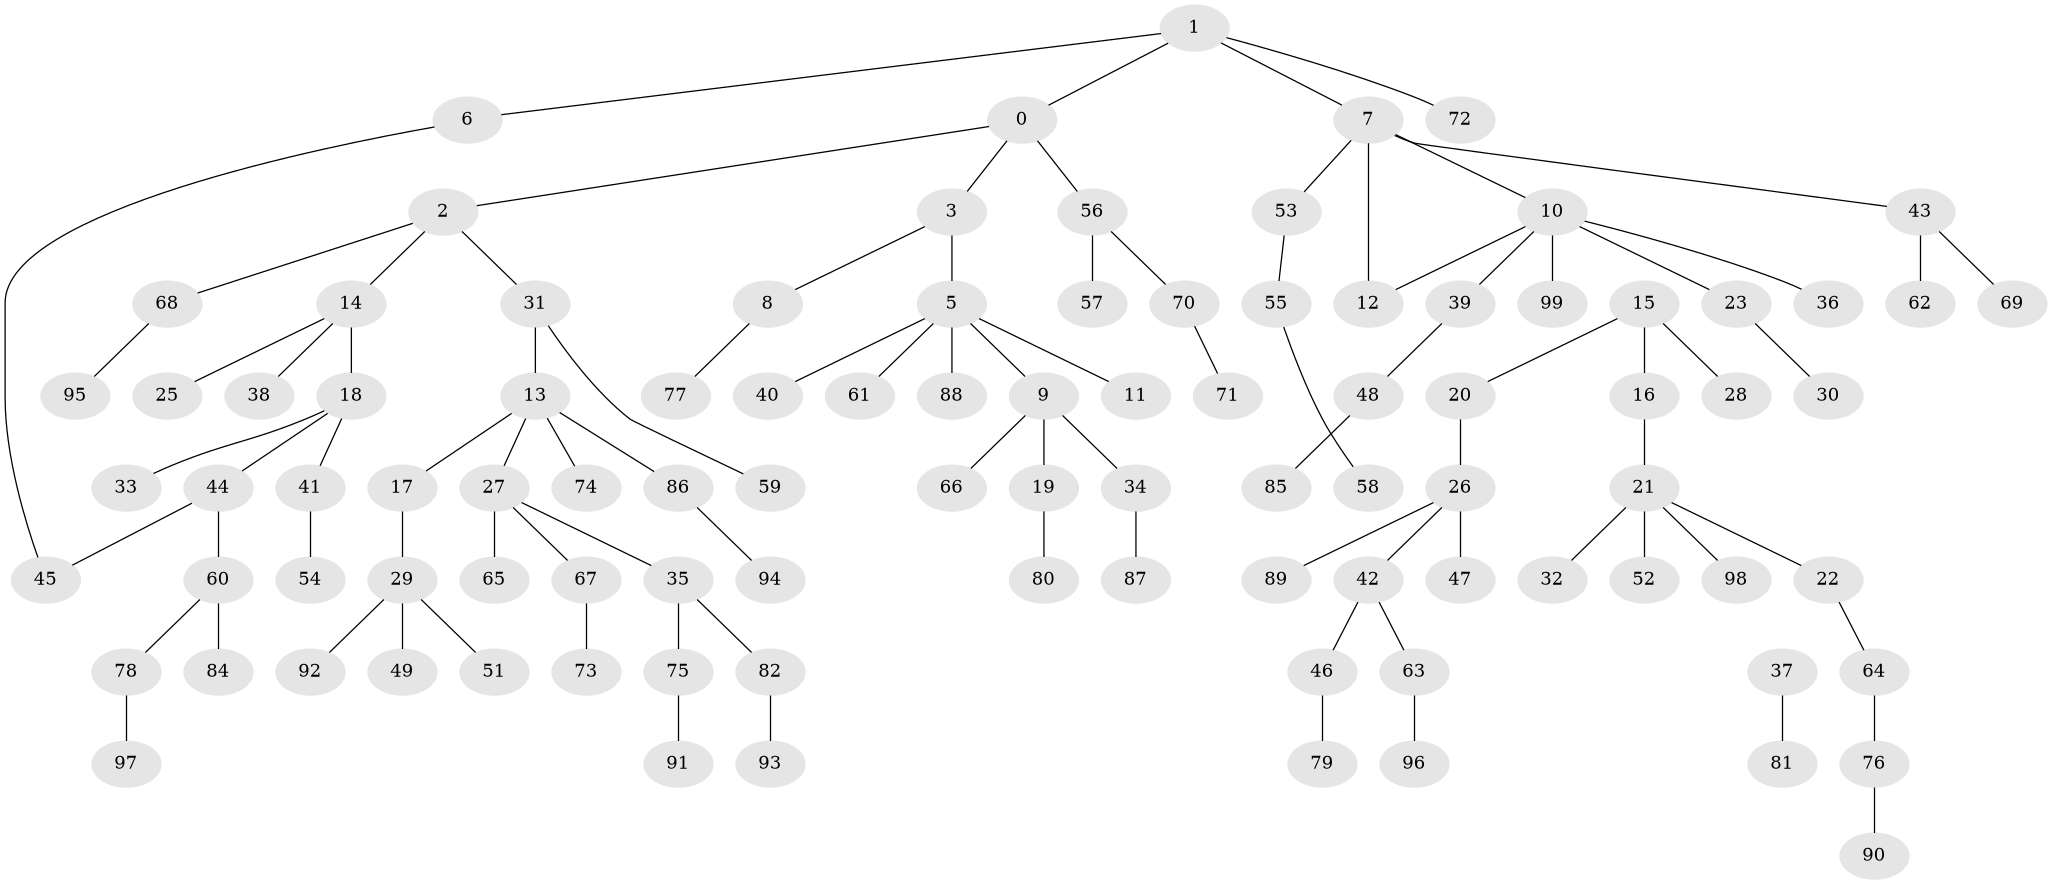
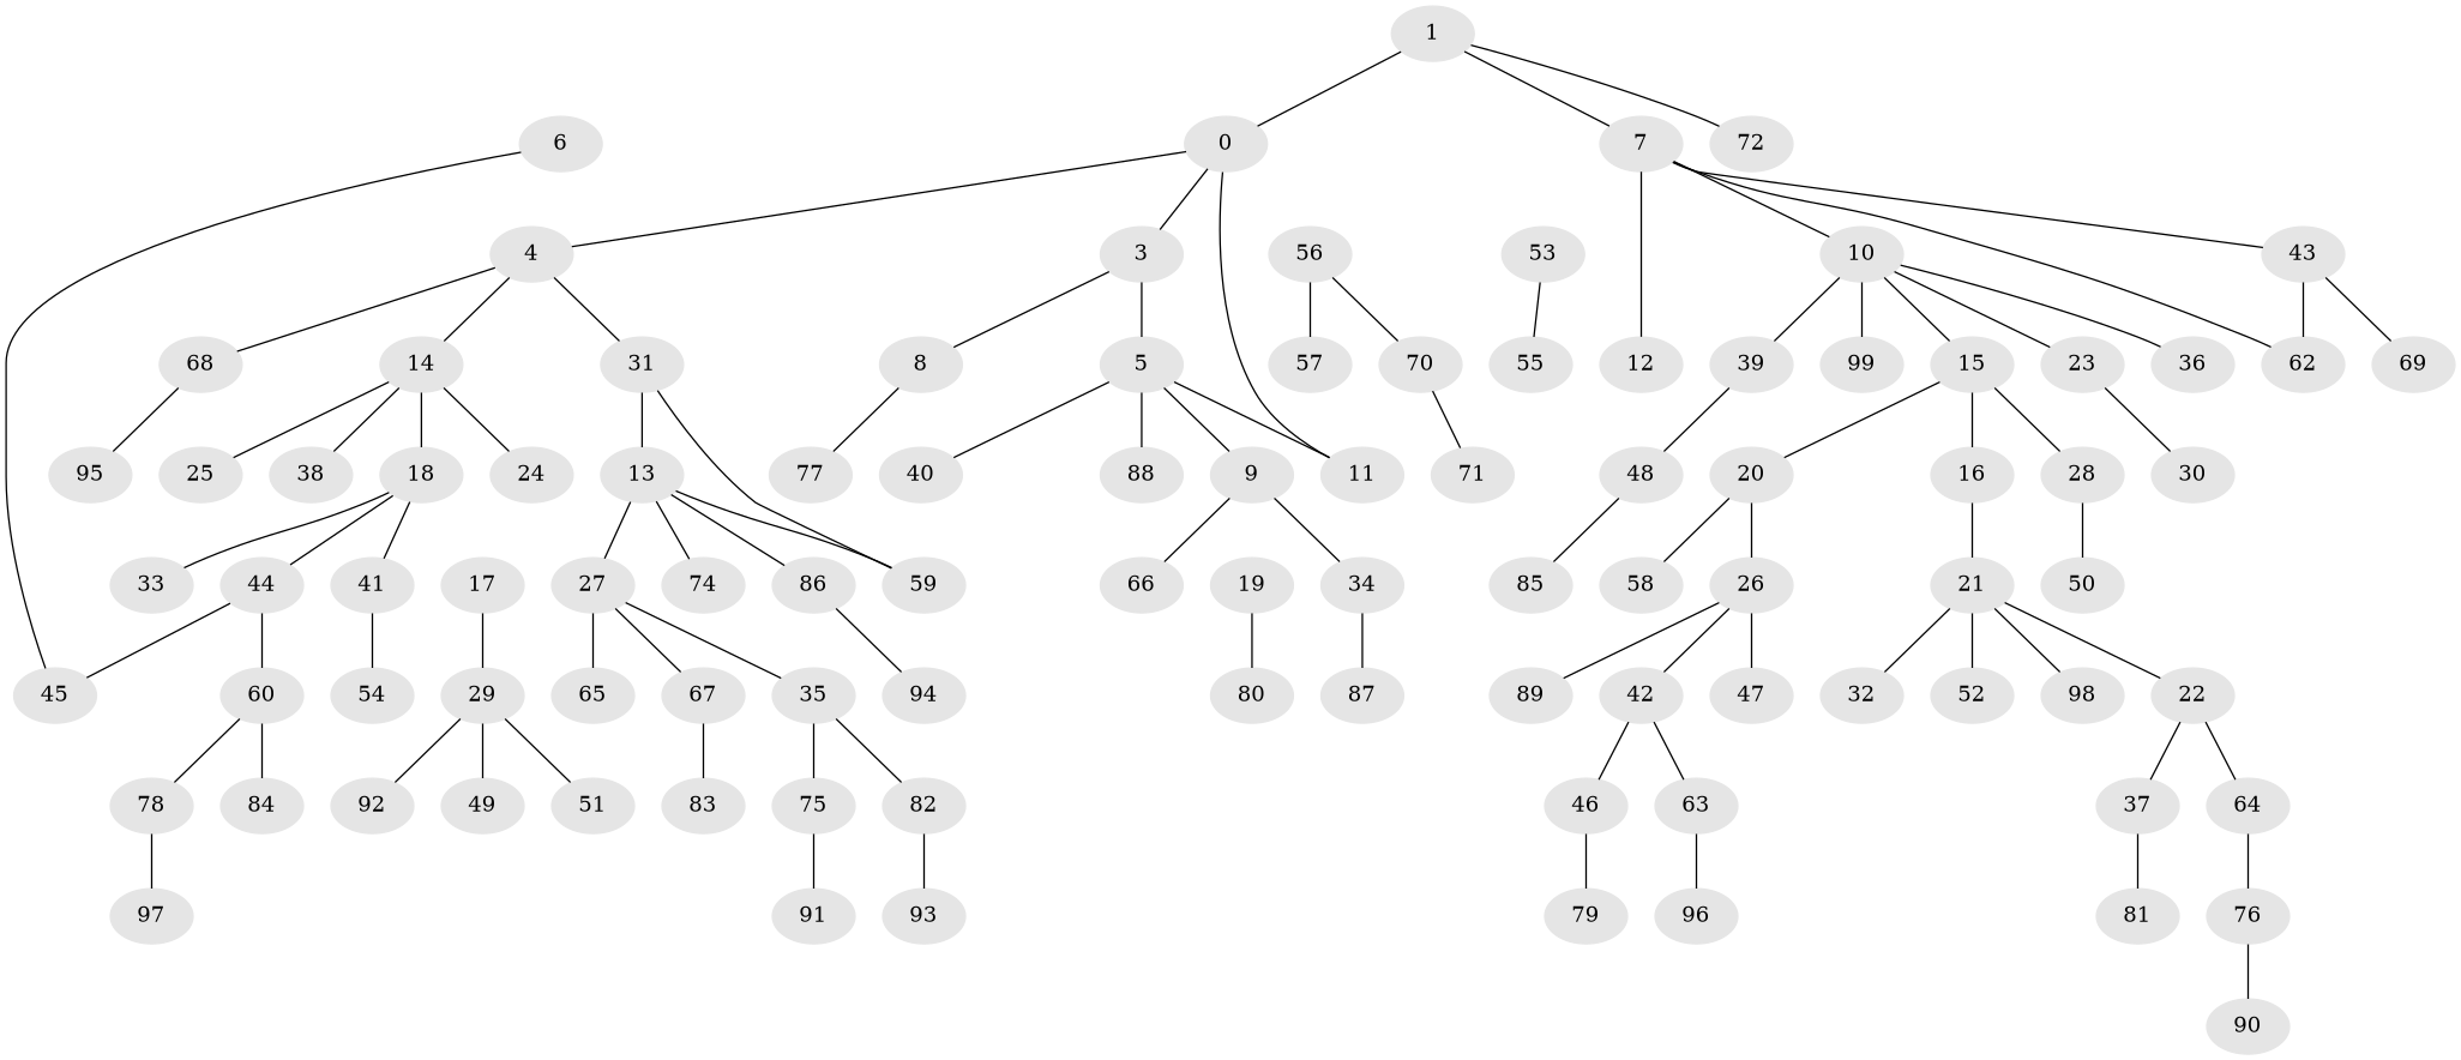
  graph {
    node [color=gray90 style=filled]
    n1 [label=0]
    1
    6
    7
    72
    3
-   4 [label=2]
+   4
    56
    45
    10
    12
    43
    53
    5
    8
    14
    31
    68
    57
    70
    9
    11
    40
-   61
    88
    77
    13
    17
    27
    74
    86
    18
+   24
    25
    38
    59
    95
    19
    34
    66
    15
    23
    36
    39
    99
    62
    69
    55
    80
    87
    16
    20
    28
    30
    48
    29
    35
    65
    67
    94
    33
    41
    44
    21
    26
    58
+   50
    22
    32
    52
    98
    49
    51
    92
    54
    60
    42
    47
    89
    37
    64
    81
    76
    46
    63
    75
    82
-   83 [label=73]
+   83
    91
    93
    85
    79
    96
    78
    84
    71
    97
    90
    n1 -- 3
    n1 -- 4
-   n1 -- 56
+   n1 -- 11
    1 -- n1
-   1 -- 6
    1 -- 7
    1 -- 72
    6 -- 45
    7 -- 10
    7 -- 12
    7 -- 43
-   7 -- 53
+   7 -- 62
    3 -- 5
    3 -- 8
    4 -- 14
    4 -- 31
    4 -- 68
    56 -- 57
    56 -- 70
-   10 -- 12
+   10 -- 15
    10 -- 23
    10 -- 36
    10 -- 39
    10 -- 99
    43 -- 62
    43 -- 69
    53 -- 55
    5 -- 9
    5 -- 11
    5 -- 40
-   5 -- 61
    5 -- 88
    8 -- 77
    14 -- 18
+   14 -- 24
    14 -- 25
    14 -- 38
    31 -- 13
    31 -- 59
    68 -- 95
    70 -- 71
-   9 -- 19
    9 -- 34
    9 -- 66
-   13 -- 17
+   13 -- 59
    13 -- 27
    13 -- 74
    13 -- 86
    17 -- 29
    27 -- 35
    27 -- 65
    27 -- 67
    86 -- 94
    18 -- 33
    18 -- 41
    18 -- 44
    19 -- 80
    34 -- 87
    15 -- 16
    15 -- 20
    15 -- 28
    23 -- 30
    39 -- 48
    16 -- 21
    20 -- 26
-   55 -- 58
+   20 -- 58
+   28 -- 50
    48 -- 85
    29 -- 49
    29 -- 51
    29 -- 92
    35 -- 75
    35 -- 82
    67 -- 83
    41 -- 54
    44 -- 45
    44 -- 60
    21 -- 22
    21 -- 32
    21 -- 52
    21 -- 98
    26 -- 42
    26 -- 47
    26 -- 89
+   22 -- 37
    22 -- 64
    60 -- 78
    60 -- 84
    42 -- 46
    42 -- 63
    37 -- 81
    64 -- 76
    76 -- 90
    46 -- 79
    63 -- 96
    75 -- 91
    82 -- 93
    78 -- 97
  }
